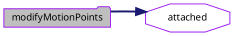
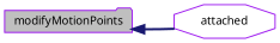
  digraph {
    rankdir=LR
    fontname="Noto Sans"
    node [color=purple fontname="Noto Sans" fontsize=10]
    n1 [fillcolor=grey75 fontcolor=black height=0.2 label=modifyMotionPoints shape=folder style=filled width=0.4]
    n2 [height=0.2 label=attached shape=octagon width=0.4]
-   n2 -> n1 [color=midnightblue dir=back fontname="Noto Sans" fontsize=10 labelfontname=Helvetica labelfontsize=10 style=bold]
+   n1 -> n2 [color=midnightblue dir=back fontname="Noto Sans" fontsize=10 labelfontname=Helvetica labelfontsize=10 style=bold]
  }
